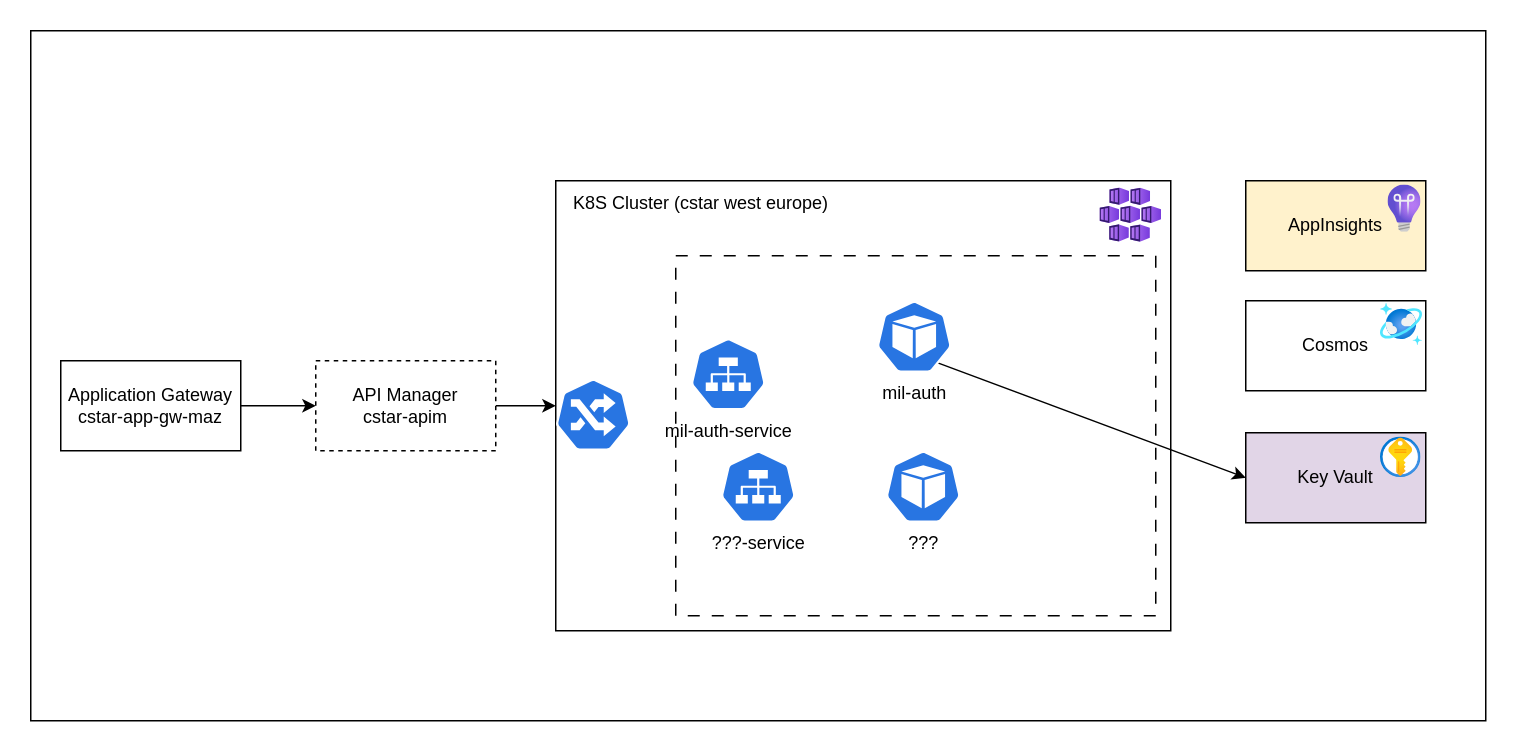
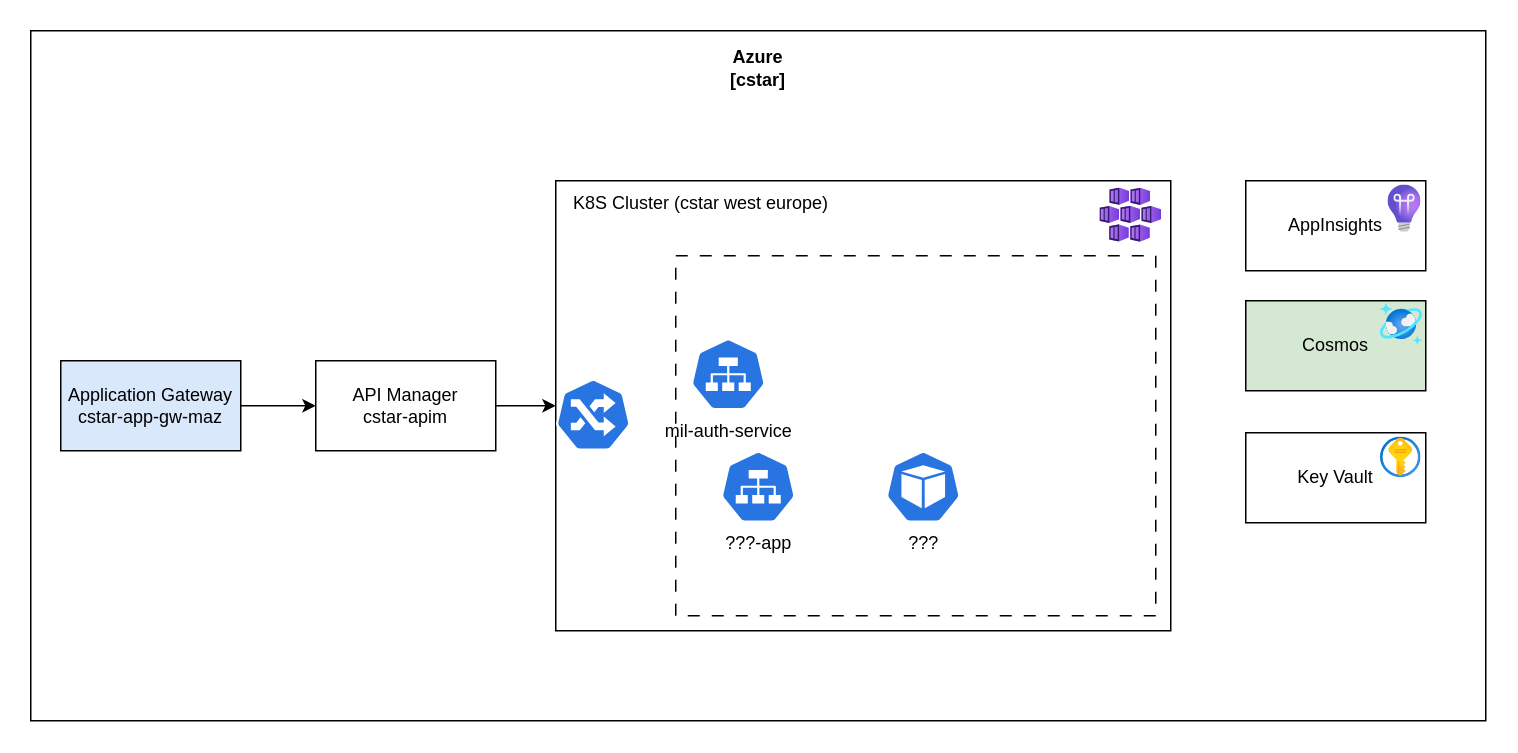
  <mxCell id="0" />
  <mxCell id="1" parent="0" />
  <mxCell id="2" value="" style="rounded=0;whiteSpace=wrap;html=1;" parent="1" vertex="1"><mxGeometry x="20" y="20" width="970" height="460" as="geometry" /></mxCell>
  <mxCell id="3" value="&lt;div style=&quot;text-align: justify;&quot;&gt;&lt;br&gt;&lt;/div&gt;" style="rounded=0;whiteSpace=wrap;html=1;align=right;" parent="1" vertex="1"><mxGeometry x="370" y="120" width="410" height="300" as="geometry" /></mxCell>
  <mxCell id="4" value="" style="rounded=0;whiteSpace=wrap;html=1;dashed=1;dashPattern=8 8;" parent="1" vertex="1"><mxGeometry x="450" y="170" width="320" height="240" as="geometry" /></mxCell>
- <mxCell id="5" style="rounded=0;orthogonalLoop=1;jettySize=auto;html=1;exitX=0.787;exitY=0.852;exitDx=0;exitDy=0;exitPerimeter=0;entryX=0;entryY=0.5;entryDx=0;entryDy=0;" parent="1" source="23" target="8" edge="1"><mxGeometry relative="1" as="geometry"><mxPoint x="636" y="247.52" as="sourcePoint" /></mxGeometry></mxCell>
- <mxCell id="6" value="AppInsights" style="rounded=0;whiteSpace=wrap;html=1;fillColor=#fff2cc;" parent="1" vertex="1"><mxGeometry x="830" y="120" width="120" height="60" as="geometry" /></mxCell>
- <mxCell id="7" value="Cosmos" style="rounded=0;whiteSpace=wrap;html=1;" parent="1" vertex="1"><mxGeometry x="830" y="200" width="120" height="60" as="geometry" /></mxCell>
- <mxCell id="8" value="Key Vault" style="rounded=0;whiteSpace=wrap;html=1;fillColor=#e1d5e7;" parent="1" vertex="1"><mxGeometry x="830" y="288" width="120" height="60" as="geometry" /></mxCell>
+ <mxCell id="6" value="AppInsights" style="rounded=0;whiteSpace=wrap;html=1;" parent="1" vertex="1"><mxGeometry x="830" y="120" width="120" height="60" as="geometry" /></mxCell>
+ <mxCell id="7" value="Cosmos" style="rounded=0;whiteSpace=wrap;html=1;fillColor=#d5e8d4;" parent="1" vertex="1"><mxGeometry x="830" y="200" width="120" height="60" as="geometry" /></mxCell>
+ <mxCell id="8" value="Key Vault" style="rounded=0;whiteSpace=wrap;html=1;" parent="1" vertex="1"><mxGeometry x="830" y="288" width="120" height="60" as="geometry" /></mxCell>
  <mxCell id="9" value="K8S Cluster (cstar west europe)" style="text;html=1;align=left;verticalAlign=middle;whiteSpace=wrap;rounded=0;" parent="1" vertex="1"><mxGeometry x="380" y="120" width="400" height="30" as="geometry" /></mxCell>
  <mxCell id="10" style="edgeStyle=orthogonalEdgeStyle;rounded=0;orthogonalLoop=1;jettySize=auto;html=1;exitX=1;exitY=0.5;exitDx=0;exitDy=0;" parent="1" source="11" target="3" edge="1"><mxGeometry relative="1" as="geometry" /></mxCell>
- <mxCell id="11" value="API Manager&lt;br&gt;cstar-apim" style="rounded=0;whiteSpace=wrap;html=1;dashed=1;" parent="1" vertex="1"><mxGeometry x="210" y="240" width="120" height="60" as="geometry" /></mxCell>
+ <mxCell id="11" value="API Manager&lt;br&gt;cstar-apim" style="rounded=0;whiteSpace=wrap;html=1;" parent="1" vertex="1"><mxGeometry x="210" y="240" width="120" height="60" as="geometry" /></mxCell>
  <mxCell id="12" style="edgeStyle=orthogonalEdgeStyle;rounded=0;orthogonalLoop=1;jettySize=auto;html=1;exitX=1;exitY=0.5;exitDx=0;exitDy=0;entryX=0;entryY=0.5;entryDx=0;entryDy=0;" parent="1" source="13" target="11" edge="1"><mxGeometry relative="1" as="geometry" /></mxCell>
- <mxCell id="13" value="Application Gateway&lt;br&gt;cstar-app-gw-maz" style="rounded=0;whiteSpace=wrap;html=1;" parent="1" vertex="1"><mxGeometry x="40" y="240" width="120" height="60" as="geometry" /></mxCell>
+ <mxCell id="13" value="Application Gateway&lt;br&gt;cstar-app-gw-maz" style="rounded=0;whiteSpace=wrap;html=1;fillColor=#dae8fc;" parent="1" vertex="1"><mxGeometry x="40" y="240" width="120" height="60" as="geometry" /></mxCell>
+ <mxCell id="14" value="&lt;b&gt;Azure&lt;br&gt;[cstar]&lt;/b&gt;" style="text;html=1;align=center;verticalAlign=middle;whiteSpace=wrap;rounded=0;" parent="1" vertex="1"><mxGeometry x="20" y="30" width="970" height="30" as="geometry" /></mxCell>
  <mxCell id="15" value="" style="image;aspect=fixed;html=1;points=[];align=center;fontSize=12;image=img/lib/azure2/databases/Azure_Cosmos_DB.svg;" parent="1" vertex="1"><mxGeometry x="920" y="202" width="28" height="28" as="geometry" /></mxCell>
  <mxCell id="16" value="" style="image;aspect=fixed;html=1;points=[];align=center;fontSize=12;image=img/lib/azure2/compute/Container_Services_Deprecated.svg;" parent="1" vertex="1"><mxGeometry x="733" y="125" width="41" height="36.18" as="geometry" /></mxCell>
  <mxCell id="17" value="" style="image;aspect=fixed;html=1;points=[];align=center;fontSize=12;image=img/lib/azure2/security/Key_Vaults.svg;" parent="1" vertex="1"><mxGeometry x="920" y="291" width="27" height="27" as="geometry" /></mxCell>
  <mxCell id="18" value="" style="image;aspect=fixed;html=1;points=[];align=center;fontSize=12;image=img/lib/azure2/devops/Application_Insights.svg;" parent="1" vertex="1"><mxGeometry x="925" y="123" width="22" height="31.5" as="geometry" /></mxCell>
  <mxCell id="19" value="" style="sketch=0;html=1;dashed=0;whitespace=wrap;fillColor=#2875E2;strokeColor=#ffffff;points=[[0.005,0.63,0],[0.1,0.2,0],[0.9,0.2,0],[0.5,0,0],[0.995,0.63,0],[0.72,0.99,0],[0.5,1,0],[0.28,0.99,0]];verticalLabelPosition=bottom;align=center;verticalAlign=top;shape=mxgraph.kubernetes.icon;prIcon=ing" vertex="1" parent="1"><mxGeometry x="370" y="252" width="50" height="48" as="geometry" /></mxCell>
  <mxCell id="20" value="mil-auth-service" style="sketch=0;html=1;dashed=0;whitespace=wrap;fillColor=#2875E2;strokeColor=#ffffff;points=[[0.005,0.63,0],[0.1,0.2,0],[0.9,0.2,0],[0.5,0,0],[0.995,0.63,0],[0.72,0.99,0],[0.5,1,0],[0.28,0.99,0]];verticalLabelPosition=bottom;align=center;verticalAlign=top;shape=mxgraph.kubernetes.icon;prIcon=svc" vertex="1" parent="1"><mxGeometry x="460" y="225" width="50" height="48" as="geometry" /></mxCell>
- <mxCell id="21" value="???-service" style="sketch=0;html=1;dashed=0;whitespace=wrap;fillColor=#2875E2;strokeColor=#ffffff;points=[[0.005,0.63,0],[0.1,0.2,0],[0.9,0.2,0],[0.5,0,0],[0.995,0.63,0],[0.72,0.99,0],[0.5,1,0],[0.28,0.99,0]];verticalLabelPosition=bottom;align=center;verticalAlign=top;shape=mxgraph.kubernetes.icon;prIcon=svc" vertex="1" parent="1"><mxGeometry x="480" y="300" width="50" height="48" as="geometry" /></mxCell>
+ <mxCell id="21" value="???-app" style="sketch=0;html=1;dashed=0;whitespace=wrap;fillColor=#2875E2;strokeColor=#ffffff;points=[[0.005,0.63,0],[0.1,0.2,0],[0.9,0.2,0],[0.5,0,0],[0.995,0.63,0],[0.72,0.99,0],[0.5,1,0],[0.28,0.99,0]];verticalLabelPosition=bottom;align=center;verticalAlign=top;shape=mxgraph.kubernetes.icon;prIcon=svc" vertex="1" parent="1"><mxGeometry x="480" y="300" width="50" height="48" as="geometry" /></mxCell>
  <mxCell id="22" value="???" style="sketch=0;html=1;dashed=0;whitespace=wrap;fillColor=#2875E2;strokeColor=#ffffff;points=[[0.005,0.63,0],[0.1,0.2,0],[0.9,0.2,0],[0.5,0,0],[0.995,0.63,0],[0.72,0.99,0],[0.5,1,0],[0.28,0.99,0]];verticalLabelPosition=bottom;align=center;verticalAlign=top;shape=mxgraph.kubernetes.icon;prIcon=pod" vertex="1" parent="1"><mxGeometry x="590" y="300" width="50" height="48" as="geometry" /></mxCell>
- <mxCell id="23" value="mil-auth" style="sketch=0;html=1;dashed=0;whitespace=wrap;fillColor=#2875E2;strokeColor=#ffffff;points=[[0.005,0.63,0],[0.1,0.2,0],[0.9,0.2,0],[0.5,0,0],[0.995,0.63,0],[0.72,0.99,0],[0.5,1,0],[0.28,0.99,0]];verticalLabelPosition=bottom;align=center;verticalAlign=top;shape=mxgraph.kubernetes.icon;prIcon=pod" vertex="1" parent="1"><mxGeometry x="584" y="200" width="50" height="48" as="geometry" /></mxCell>
